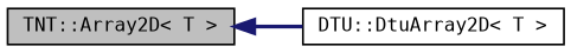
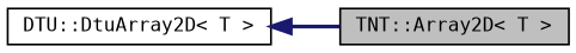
  digraph {
    rankdir=LR
    fontname="DejaVu Sans Mono"
    node [color=black fontname="DejaVu Sans Mono" fontsize=10 shape=record style=filled]
    n1 [fillcolor=grey75 fontcolor=black height=0.2 label="TNT::Array2D\< T \>" width=0.4]
    n2 [fillcolor=white height=0.2 label="DTU::DtuArray2D\< T \>" width=0.4]
-   n1 -> n2 [color=midnightblue dir=back fontname="DejaVu Sans Mono" fontsize=10 labelfontname=Helvetica labelfontsize=10 style=bold]
+   n2 -> n1 [color=midnightblue dir=back fontname="DejaVu Sans Mono" fontsize=10 labelfontname=Helvetica labelfontsize=10 style=bold]
  }
